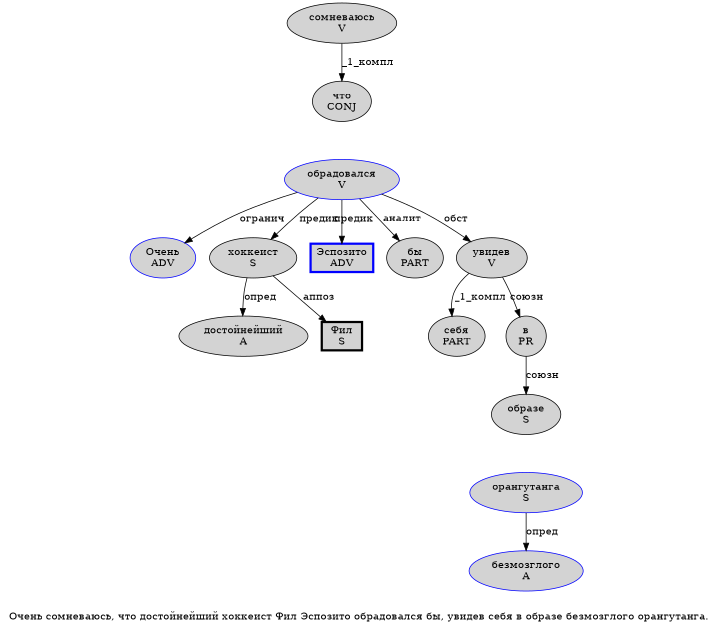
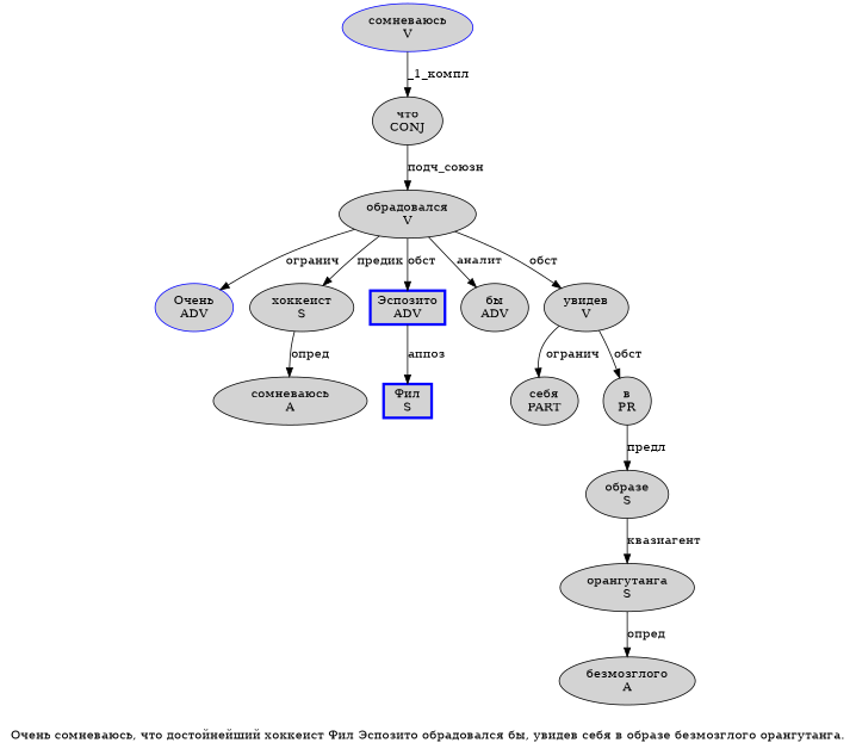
  digraph {
    label="Очень сомневаюсь, что достойнейший хоккеист Фил Эспозито обрадовался бы, увидев себя в образе безмозглого орангутанга."
    node [fillcolor=lightgray penwidth=1 shape=ellipse style=filled]
    n1 [color=blue label="Очень\nADV"]
-   n2 [label="сомневаюсь\nV"]
+   n2 [label="сомневаюсь\nV" color=blue]
    n3 [label="что\nCONJ"]
-   n4 [label="обрадовался\nV" color=blue]
+   n4 [label="обрадовался\nV"]
    n5 [label="хоккеист\nS"]
    n6 [color=blue label="Эспозито\nADV" penwidth=3 shape=box]
-   n7 [label="бы\nPART"]
+   n7 [label="бы\nADV"]
    n8 [label="увидев\nV"]
-   n9 [label="достойнейший\nA"]
-   n10 [color=black label="Фил\nS" penwidth=3 shape=box]
+   n9 [label="сомневаюсь\nA"]
+   n10 [color=blue label="Фил\nS" penwidth=3 shape=box]
    n11 [label="себя\nPART"]
    n12 [label="в\nPR"]
    n13 [label="образе\nS"]
-   n14 [label="орангутанга\nS" color=blue]
-   n15 [label="безмозглого\nA" color=blue]
+   n14 [label="орангутанга\nS"]
+   n15 [label="безмозглого\nA"]
    n2 -> n3 [label="_1_компл"]
+   n3 -> n4 [label="подч_союзн"]
    n4 -> n1 [label="огранич"]
    n4 -> n5 [label="предик"]
-   n4 -> n6 [label="предик"]
+   n4 -> n6 [label="обст"]
    n4 -> n7 [label="аналит"]
    n4 -> n8 [label="обст"]
    n5 -> n9 [label="опред"]
-   n5 -> n10 [label="аппоз"]
-   n8 -> n11 [label="_1_компл"]
-   n8 -> n12 [label="союзн"]
-   n12 -> n13 [label="союзн"]
+   n6 -> n10 [label="аппоз"]
+   n8 -> n11 [label="огранич"]
+   n8 -> n12 [label="обст"]
+   n12 -> n13 [label="предл"]
+   n13 -> n14 [label="квазиагент"]
    n14 -> n15 [label="опред"]
  }
